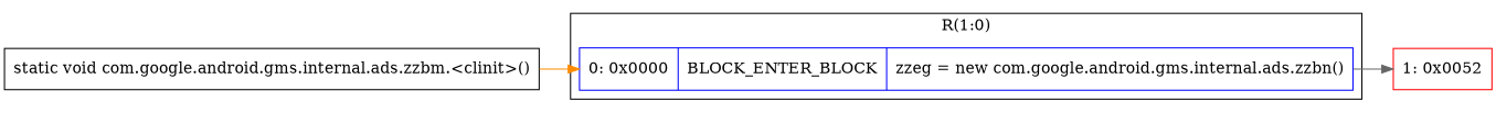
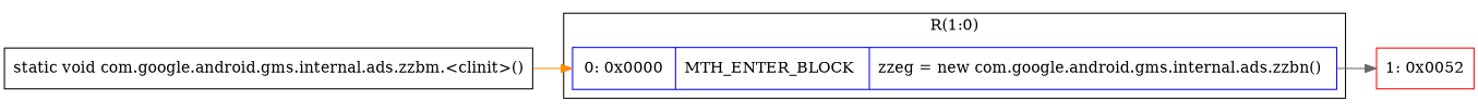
  digraph {
    rankdir=LR
    node [shape=record]
-   n1 [color=blue label="{0\:\ 0x0000|BLOCK_ENTER_BLOCK\l|zzeg = new com.google.android.gms.internal.ads.zzbn()\l}"]
+   n1 [color=blue label="{0\:\ 0x0000|MTH_ENTER_BLOCK\l|zzeg = new com.google.android.gms.internal.ads.zzbn()\l}"]
    n2 [color=red label="{1\:\ 0x0052}"]
    n3 [label="{static void com.google.android.gms.internal.ads.zzbm.\<clinit\>() }"]
    subgraph cluster_1 {
      label="R(1:0)"
      n1
    }
    n1 -> n2 [color=gray40]
    n3 -> n1 [color=darkorange]
  }
